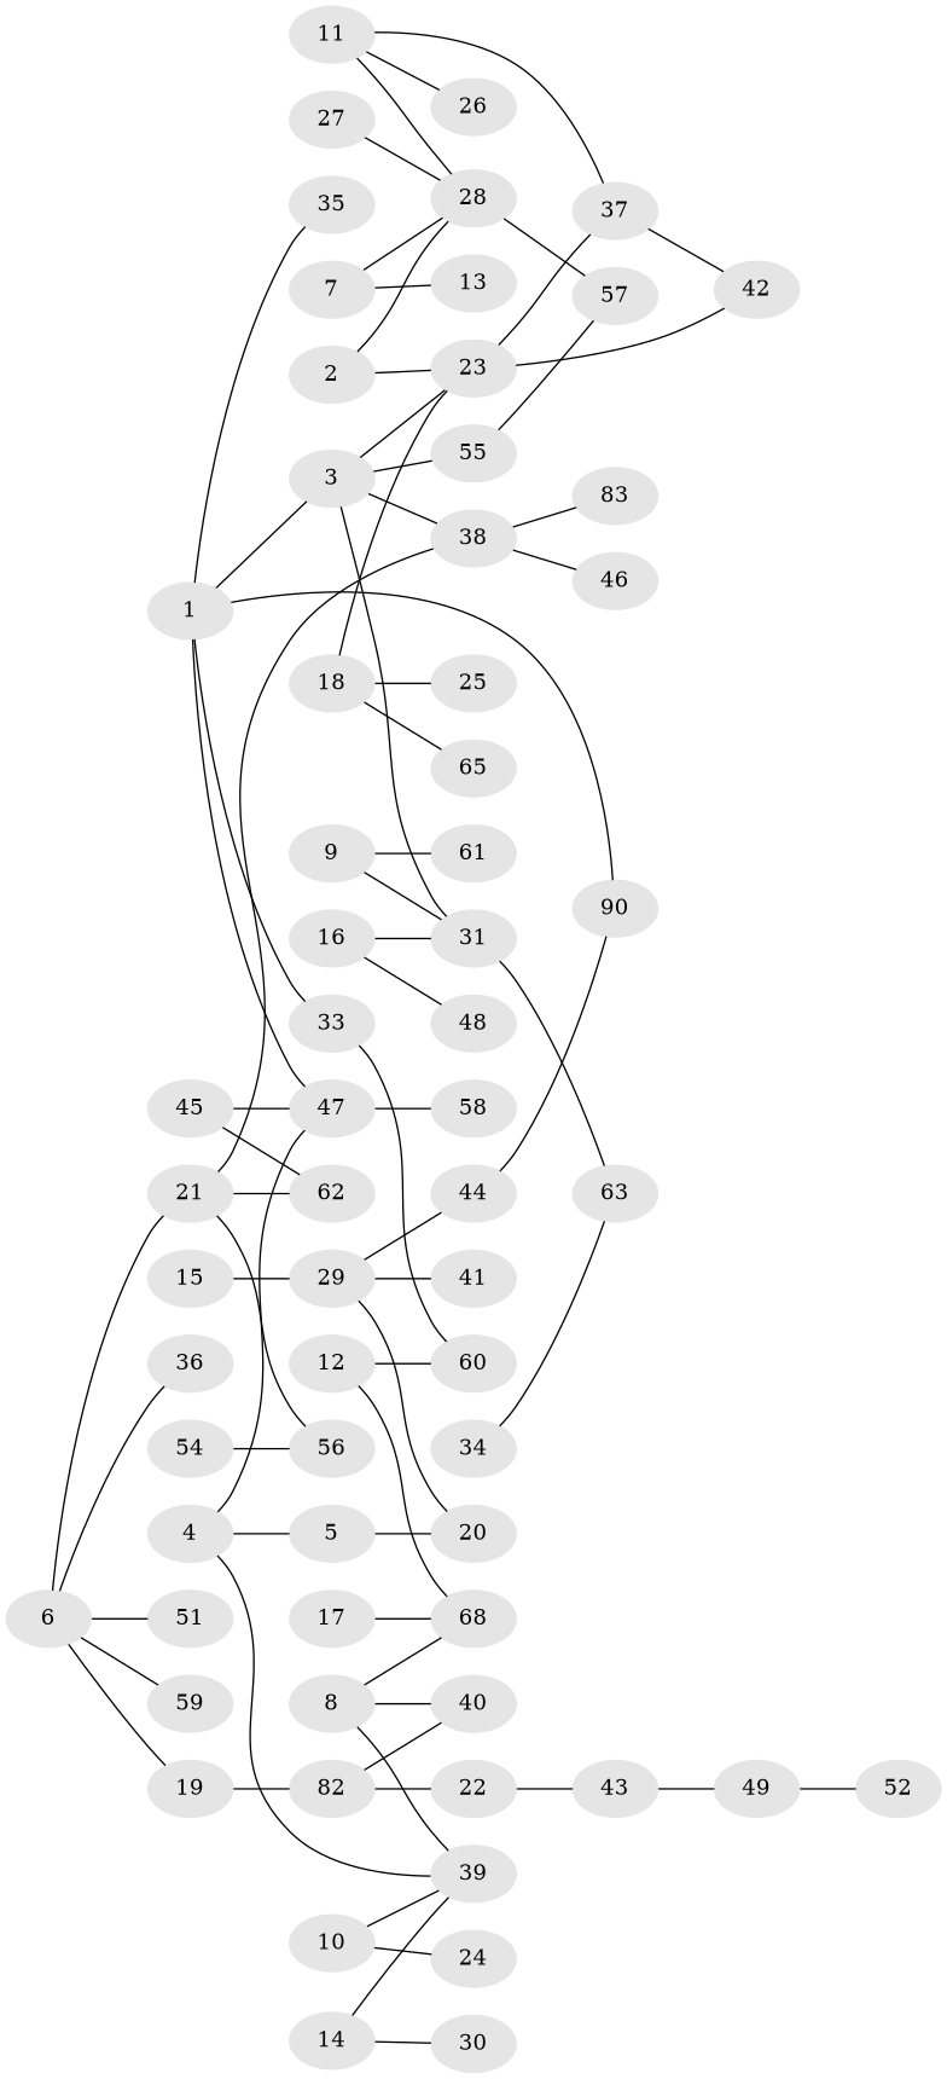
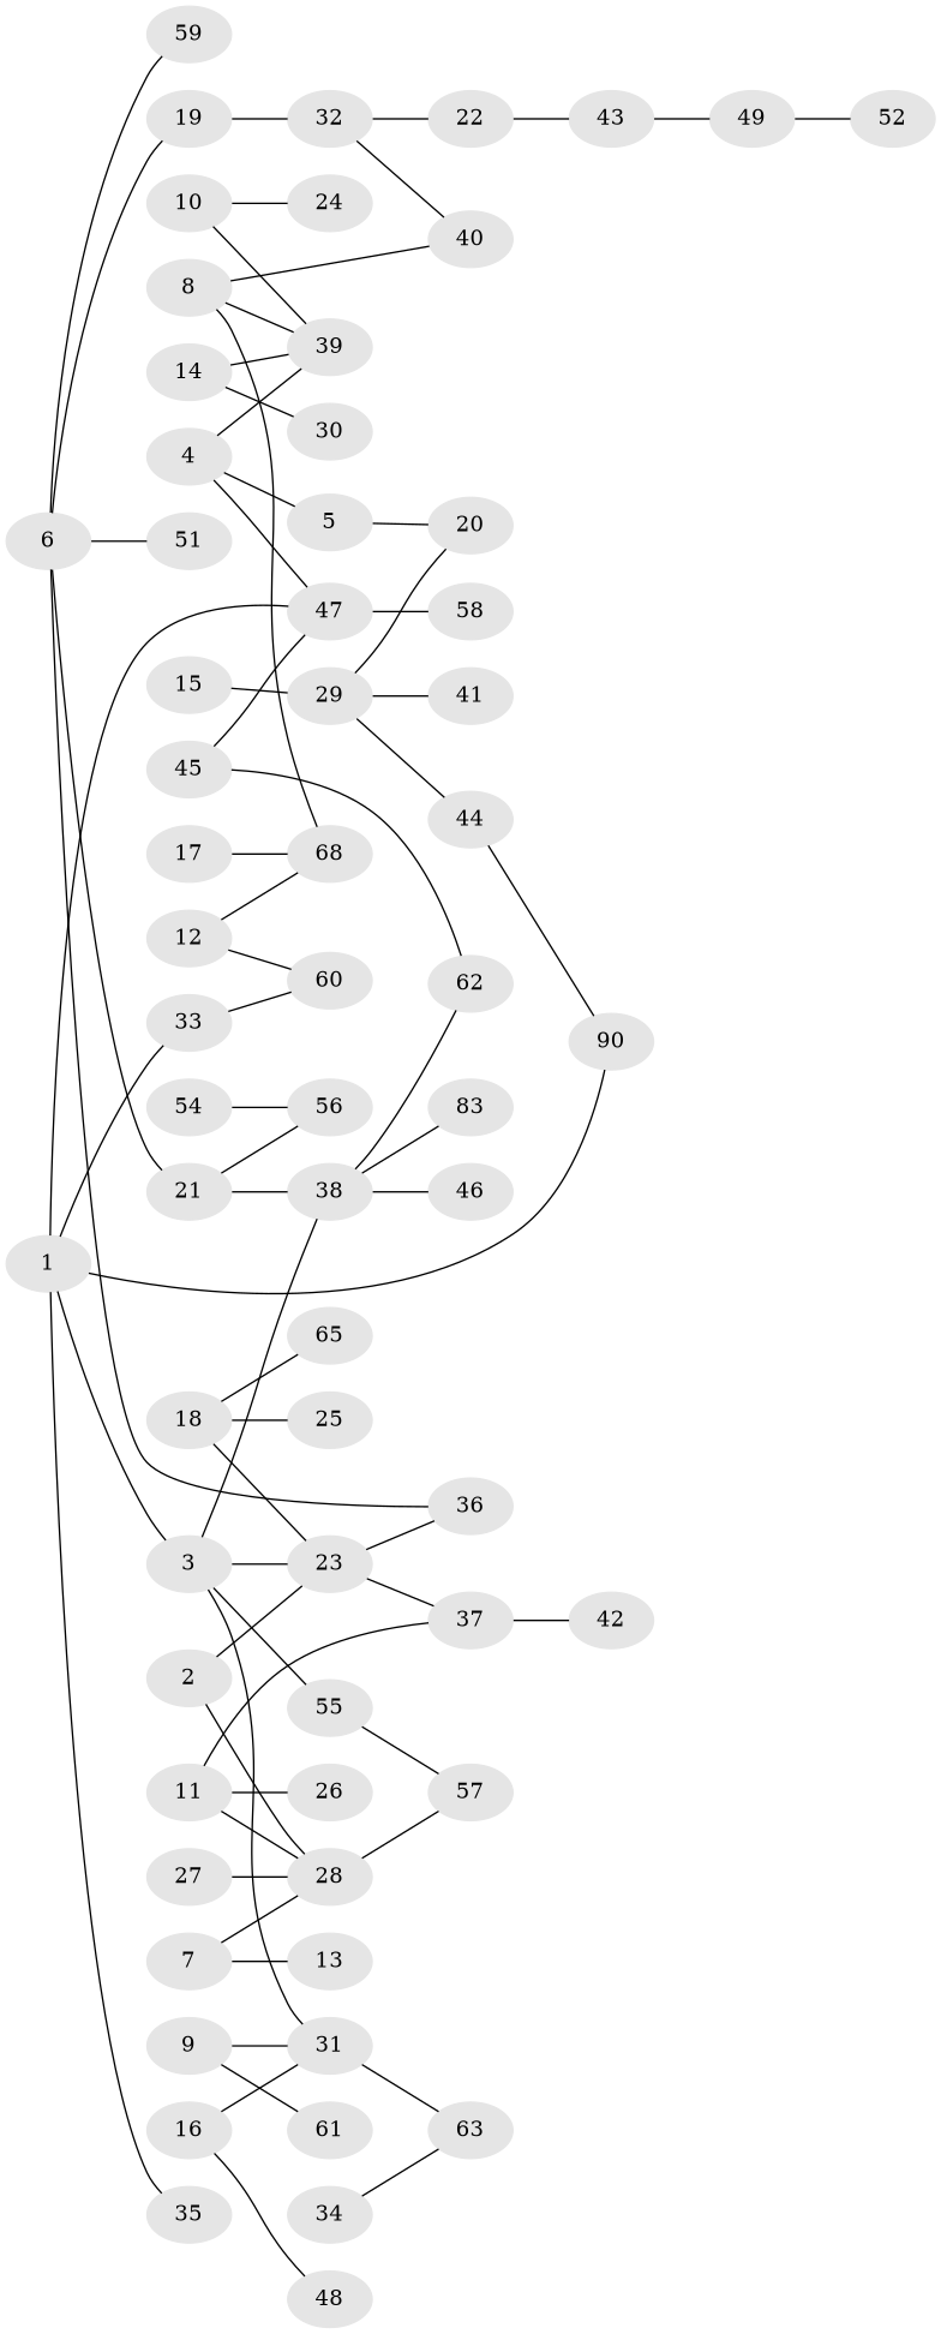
  graph {
    rankdir=LR
    node [color=gray90 style=filled]
    edge [weight=1.0]
    1
    3
    33
    35
    47
    n6 [label=90]
    23
    31
    38
    55
    60
    58
    2
    28
    36
    37
    57
    63
    46
    n20 [label=83]
    62
    4
    5
    39
    20
    22
    43
    6
    19
    21
    51
    59
-   32 [label=82]
+   32
    56
    7
    13
    8
    40
    n39 [label=68]
    9
    61
    10
    24
    11
    26
    42
    12
    14
    30
    15
    29
    41
    44
    16
    48
    17
    18
    25
    65
    49
    27
    34
    52
    45
    54
    1 -- 3
    1 -- 33
    1 -- 35
    1 -- 47
    1 -- n6
    3 -- 23
    3 -- 31
    3 -- 38
    3 -- 55
    33 -- 60
    47 -- 58
-   23 -- 42
+   23 -- 36
    23 -- 37
    31 -- 63
    38 -- 46
    38 -- n20
-   21 -- 62
+   38 -- 62
    55 -- 57
    2 -- 23
    2 -- 28
    28 -- 57
    37 -- 42
    4 -- 47
    4 -- 5
    4 -- 39
    5 -- 20
    22 -- 43
    43 -- 49
    6 -- 36
    6 -- 19
    6 -- 21
    6 -- 51
    6 -- 59
    19 -- 32
    21 -- 38
    21 -- 56
    32 -- 22
    32 -- 40
    7 -- 28
    7 -- 13
    8 -- 39
    8 -- 40
    8 -- n39
    9 -- 31
    9 -- 61
    10 -- 39
    10 -- 24
    11 -- 28
    11 -- 37
    11 -- 26
    12 -- 60
    12 -- n39
    14 -- 39
    14 -- 30
    15 -- 29
    29 -- 20
    29 -- 41
    29 -- 44
    44 -- n6
    16 -- 31
    16 -- 48
    17 -- n39
    18 -- 23
    18 -- 25
    18 -- 65
    49 -- 52
    27 -- 28
    34 -- 63
    45 -- 47
    45 -- 62
    54 -- 56
  }
